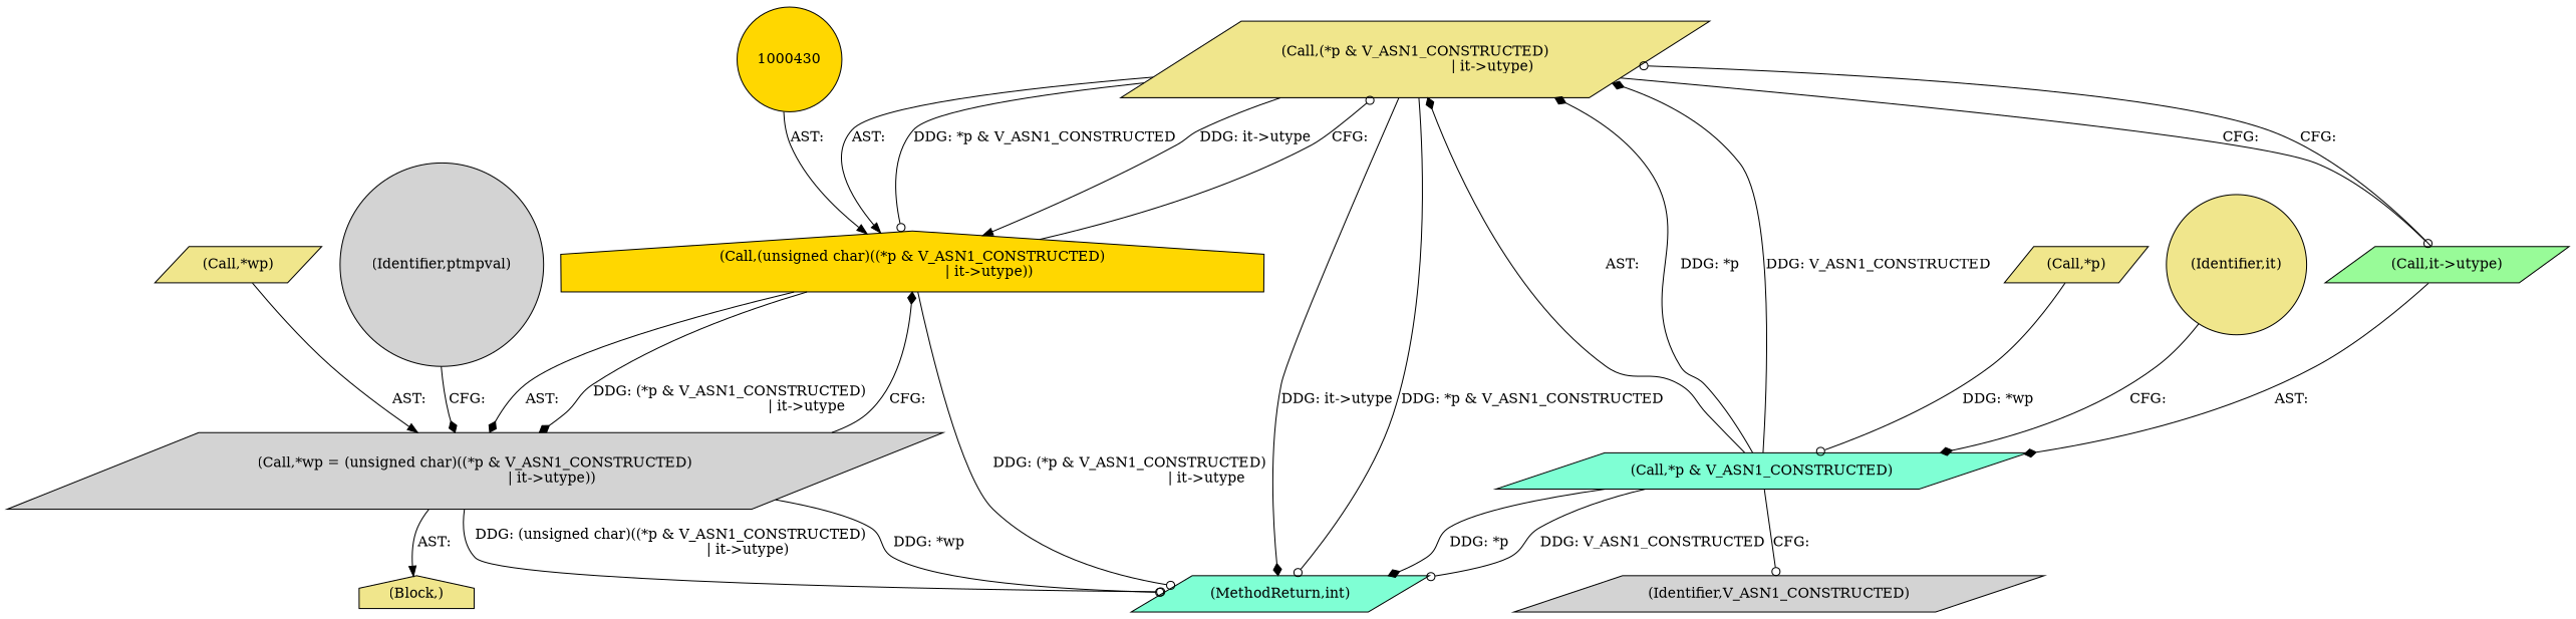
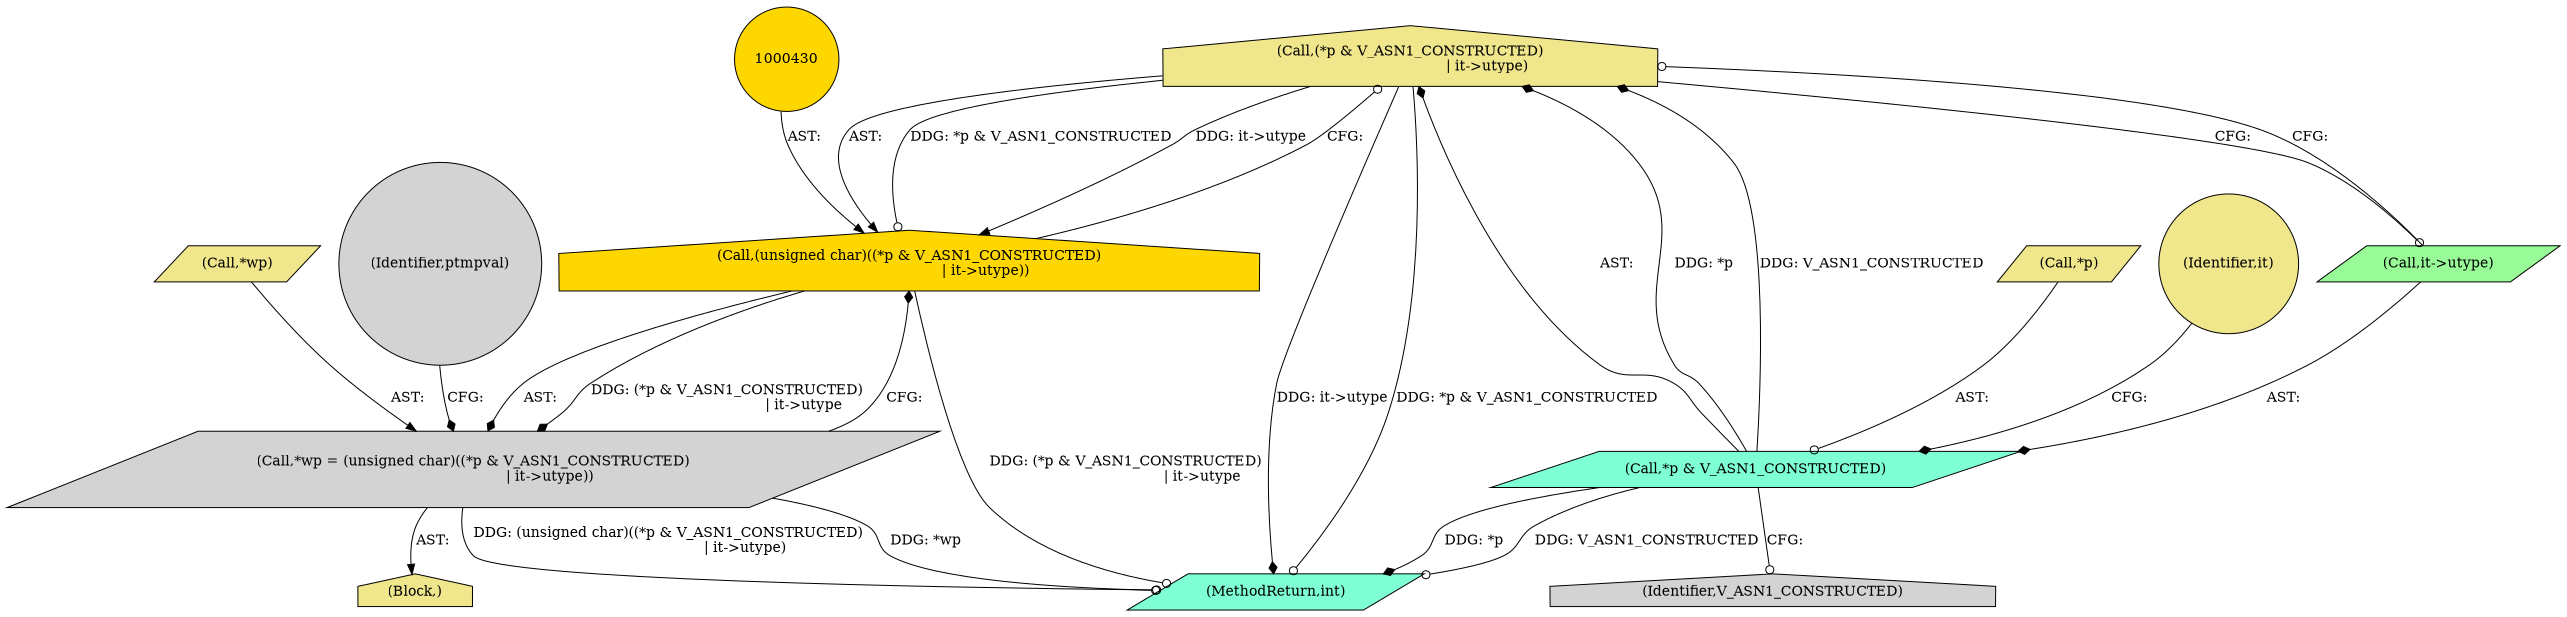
  digraph {
    node [fillcolor=khaki shape=parallelogram style=filled]
    edge [arrowhead=odot]
-   n1 [label="(Call,(*p & V_ASN1_CONSTRUCTED)\n                                  | it->utype)"]
+   n1 [label="(Call,(*p & V_ASN1_CONSTRUCTED)\n                                  | it->utype)" shape=house]
    n2 [fillcolor=gold label="(Call,(unsigned char)((*p & V_ASN1_CONSTRUCTED)\n                                  | it->utype))" shape=house]
    n3 [fillcolor=aquamarine label="(MethodReturn,int)"]
    n4 [fillcolor=palegreen label="(Call,it->utype)"]
    n5 [fillcolor=lightgrey label="(Call,*wp = (unsigned char)((*p & V_ASN1_CONSTRUCTED)\n                                  | it->utype))"]
    n6 [fillcolor=aquamarine label="(Call,*p & V_ASN1_CONSTRUCTED)"]
-   n7 [fillcolor=lightgrey label="(Identifier,V_ASN1_CONSTRUCTED)"]
+   n7 [fillcolor=lightgrey label="(Identifier,V_ASN1_CONSTRUCTED)" shape=house]
    n8 [label="(Block,)" shape=house]
    n9 [label="(Call,*wp)"]
    n10 [label="(Call,*p)"]
    n11 [label="(Identifier,it)" shape=circle]
    n12 [fillcolor=lightgrey label="(Identifier,ptmpval)" shape=circle]
    1000430 [fillcolor=gold shape=circle]
    n1 -> n2 [arrowhead=normal label="AST: "]
    n1 -> n2 [label="DDG: *p & V_ASN1_CONSTRUCTED"]
    n1 -> n2 [arrowhead=normal label="DDG: it->utype"]
    n1 -> n3 [arrowhead=diamond label="DDG: it->utype"]
    n1 -> n3 [label="DDG: *p & V_ASN1_CONSTRUCTED"]
    n1 -> n4 [label="CFG: "]
    n2 -> n1 [label="CFG: "]
    n2 -> n3 [label="DDG: (*p & V_ASN1_CONSTRUCTED)\n                                  | it->utype"]
    n2 -> n5 [arrowhead=diamond label="AST: "]
    n2 -> n5 [arrowhead=diamond label="DDG: (*p & V_ASN1_CONSTRUCTED)\n                                  | it->utype"]
    n4 -> n1 [label="CFG: "]
    n4 -> n6 [arrowhead=diamond label="AST: "]
    n5 -> n2 [arrowhead=diamond label="CFG: "]
    n5 -> n3 [label="DDG: *wp"]
    n5 -> n3 [label="DDG: (unsigned char)((*p & V_ASN1_CONSTRUCTED)\n                                  | it->utype)"]
    n5 -> n8 [arrowhead=normal label="AST: "]
    n6 -> n1 [arrowhead=diamond label="AST: "]
    n6 -> n1 [arrowhead=diamond label="DDG: *p"]
    n6 -> n1 [arrowhead=diamond label="DDG: V_ASN1_CONSTRUCTED"]
    n6 -> n3 [arrowhead=diamond label="DDG: *p"]
    n6 -> n3 [label="DDG: V_ASN1_CONSTRUCTED"]
    n6 -> n7 [label="CFG: "]
    n9 -> n5 [arrowhead=normal label="AST: "]
-   n10 -> n6 [label="DDG: *wp"]
+   n10 -> n6 [label="AST: "]
    n11 -> n6 [arrowhead=diamond label="CFG: "]
    n12 -> n5 [arrowhead=diamond label="CFG: "]
    1000430 -> n2 [arrowhead=normal label="AST: "]
  }
